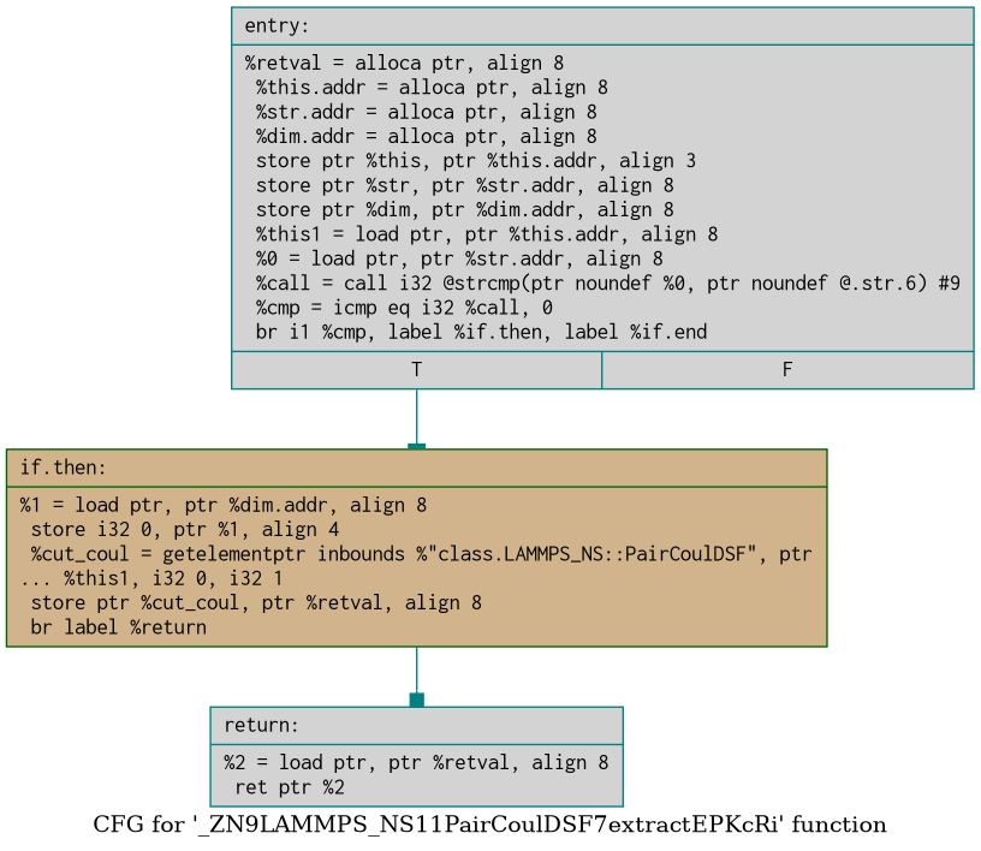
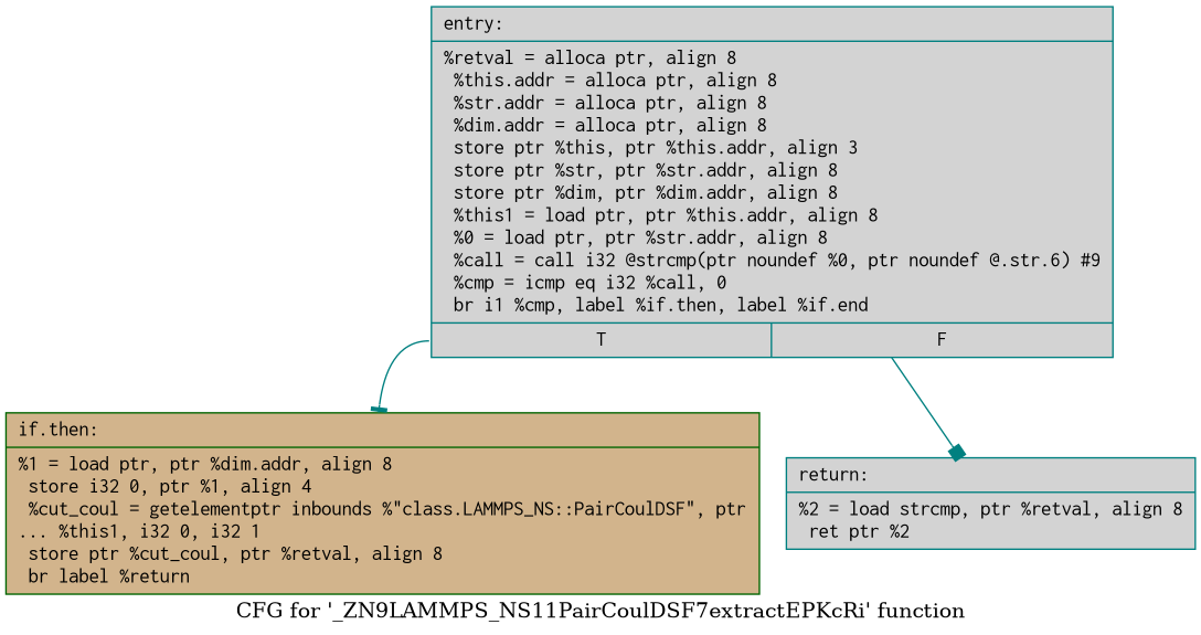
  digraph {
    label="CFG for '_ZN9LAMMPS_NS11PairCoulDSF7extractEPKcRi' function"
    node [color=teal fillcolor=lightgrey fontname=Courier shape=record style=filled]
    edge [color=teal style=solid]
    n1 [label="{entry:\l|  %retval = alloca ptr, align 8\l  %this.addr = alloca ptr, align 8\l  %str.addr = alloca ptr, align 8\l  %dim.addr = alloca ptr, align 8\l  store ptr %this, ptr %this.addr, align 3\l  store ptr %str, ptr %str.addr, align 8\l  store ptr %dim, ptr %dim.addr, align 8\l  %this1 = load ptr, ptr %this.addr, align 8\l  %0 = load ptr, ptr %str.addr, align 8\l  %call = call i32 @strcmp(ptr noundef %0, ptr noundef @.str.6) #9\l  %cmp = icmp eq i32 %call, 0\l  br i1 %cmp, label %if.then, label %if.end\l|{<s0>T|<s1>F}}"]
    n2 [color=darkgreen fillcolor=tan label="{if.then:\l|  %1 = load ptr, ptr %dim.addr, align 8\l  store i32 0, ptr %1, align 4\l  %cut_coul = getelementptr inbounds %\"class.LAMMPS_NS::PairCoulDSF\", ptr\l... %this1, i32 0, i32 1\l  store ptr %cut_coul, ptr %retval, align 8\l  br label %return\l}"]
-   n3 [label="{return:\l|  %2 = load ptr, ptr %retval, align 8\l  ret ptr %2\l}"]
+   n3 [label="{return:\l|  %2 = load strcmp, ptr %retval, align 8\l  ret ptr %2\l}"]
    n1 -> n2 [arrowhead=tee tailport=s0]
-   n2 -> n3 [arrowhead=box]
+   n1 -> n3 [arrowhead=box]
  }
